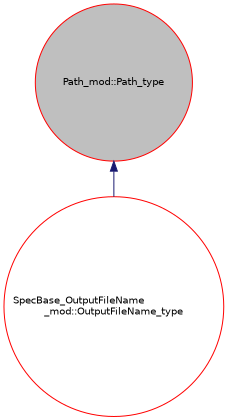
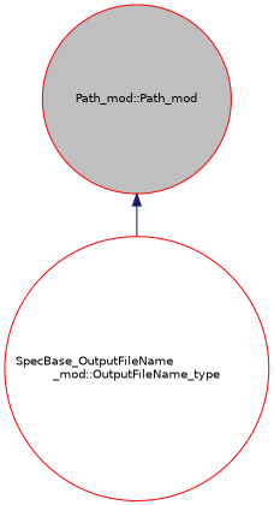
  digraph {
    node [color=red fontname=Helvetica fontsize=10 shape=circle style=filled]
-   n1 [fillcolor=grey75 fontcolor=black height=0.2 label="Path_mod::Path_type" width=0.4]
+   n1 [fillcolor=grey75 fontcolor=black height=0.2 label="Path_mod::Path_mod" width=0.4]
    n2 [fillcolor=white height=0.2 label="SpecBase_OutputFileName\l_mod::OutputFileName_type" width=0.4]
    n1 -> n2 [color=midnightblue dir=back fontname=Helvetica fontsize=10 labelfontname=Helvetica labelfontsize=10 style=solid]
  }
